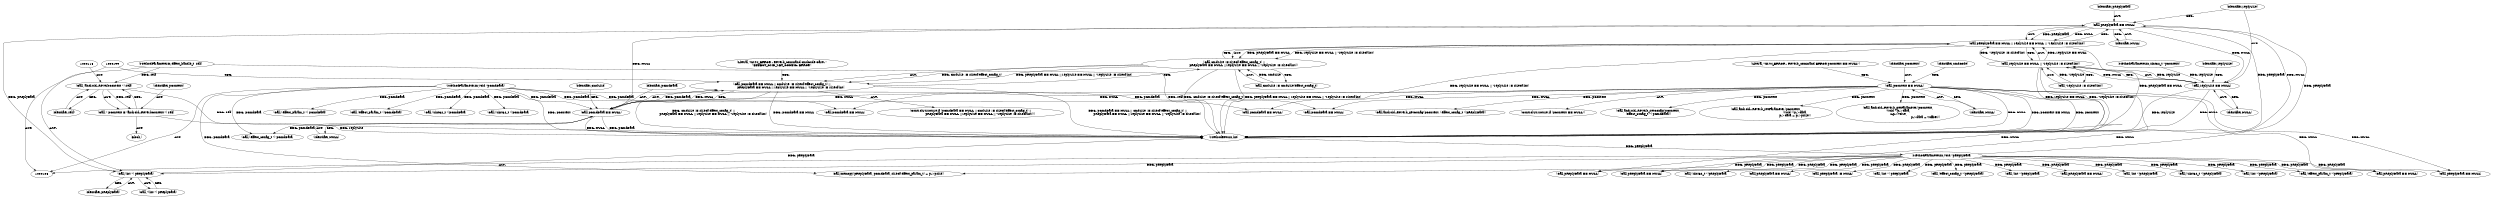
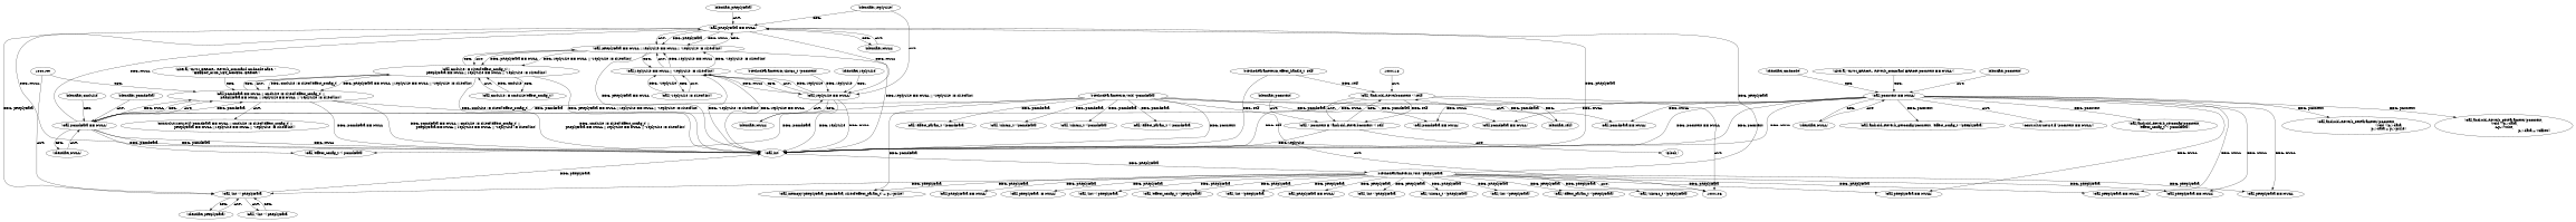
  digraph {
    n1 [label="(Call,pReplyData == NULL)"]
    n2 [label="(Call,pReplyData == NULL || replySize == NULL || *replySize != sizeof(int))"]
    n3 [label="(Call,replySize == NULL)"]
    n4 [label="(Call,(int *) pReplyData)"]
    n5 [label="(Identifier,NULL)"]
-   n6 [label="(MethodReturn,int)"]
+   n6 [label="(Call,int)"]
    n7 [label="(Call,cmdSize != sizeof(effect_config_t) ||\n                    pReplyData == NULL || replySize == NULL || *replySize != sizeof(int))"]
    n8 [label="(Call,replySize == NULL || *replySize != sizeof(int))"]
    n9 [label="(Identifier,NULL)"]
    n10 [label="(Identifier,pReplyData)"]
    n11 [label="(Call,*(int *) pReplyData)"]
    n12 [label="(MethodParameterIn,void *pReplyData)"]
    n13 [label="(Call,pReplyData == NULL)"]
    n14 [label="(Call,(effect_config_t *)pReplyData)"]
    n15 [label="(Call,pReplyData == NULL)"]
    n16 [label="(Call,(int *)pReplyData)"]
    n17 [label="(Call,pReplyData == NULL)"]
    n18 [label="(Call,pReplyData == NULL)"]
    n19 [label="(Call,memcpy(pReplyData, pCmdData, sizeof(effect_param_t) + p->psize))"]
    n20 [label="(Call,pReplyData == NULL)"]
    n21 [label="(Call,(int *)pReplyData)"]
    n22 [label="(Call,(uint32_t *)pReplyData)"]
    n23 [label="(Call,(int *)pReplyData)"]
    n24 [label="(Call,(effect_param_t *)pReplyData)"]
    n25 [label="(Call,(uint32_t *)pReplyData)"]
    n26 [label="(Call,pReplyData == NULL)"]
    n27 [label="(Call,pReplyData != NULL)"]
    n28 [label="(Call,(int *) pReplyData)"]
    1000106
    n30 [label="(Call,pCmdData == NULL)"]
    n31 [label="(Call,pCmdData == NULL || cmdSize != sizeof(effect_config_t) ||\n                    pReplyData == NULL || replySize == NULL || *replySize != sizeof(int))"]
    n32 [label="(Call,(effect_config_t *) pCmdData)"]
    n33 [label="(Identifier,NULL)"]
    n34 [label="(ControlStructure,if (pCmdData == NULL || cmdSize != sizeof(effect_config_t) ||\n                    pReplyData == NULL || replySize == NULL || *replySize != sizeof(int)))"]
    n35 [label="(MethodParameterIn,void *pCmdData)"]
    n36 [label="(Call,(uint32_t *)pCmdData)"]
    n37 [label="(Call,pCmdData == NULL)"]
    n38 [label="(Call,pCmdData == NULL)"]
    n39 [label="(Call,(effect_param_t *) pCmdData)"]
    n40 [label="(Call,pCmdData == NULL)"]
    n41 [label="(Call,(effect_param_t *)pCmdData)"]
    n42 [label="(Call,(uint32_t *)pCmdData)"]
    n43 [label="(Call,pContext == NULL)"]
    n44 [label="(Call,android::Reverb_setParameter(pContext,\n                                                              (void *)p->data,\n                                                              p->data + p->psize))"]
    n45 [label="(Call,android::Reverb_getParameter(pContext,\n (void *)p->data,\n &p->vsize,\n                                                          p->data + voffset))"]
    n46 [label="(Identifier,NULL)"]
    n47 [label="(Call,android::Reverb_getConfig(pContext, (effect_config_t *)pReplyData))"]
    n48 [label="(ControlStructure,if (pContext == NULL))"]
    n49 [label="(Call,android::Reverb_setConfig(pContext,\n (effect_config_t *) pCmdData))"]
    n50 [label="(Call,* pContext = (android::ReverbContext *) self)"]
    n51 [label="(Call,(android::ReverbContext *) self)"]
    n52 [label="(Block,)"]
    n53 [label="(Identifier,self)"]
    n54 [label="(MethodParameterIn,effect_handle_t  self)"]
    n55 [label="(Call,cmdSize != cmdSize(effect_config_t))"]
    n56 [label="(Call,*replySize != sizeof(int))"]
    n57 [label="(Identifier,pContext)"]
    n58 [label="(Identifier,pReplyData)"]
    n59 [label="(Identifier,pCmdData)"]
    n60 [label="(Identifier,cmdCode)"]
    n61 [label="(Literal,\"\tLVM_ERROR : Reverb_command cmdCode Case: \"\n \"EFFECT_CMD_SET_CONFIG: ERROR\")"]
    n62 [label="(Identifier,pContext)"]
    n63 [label="(Literal,\"\tLVM_ERROR : Reverb_command ERROR pContext == NULL\")"]
    n64 [label="(Identifier,cmdSize)"]
    n65 [label="(MethodParameterIn,uint32_t *pContext)"]
    n66 [label="(Identifier,replySize)"]
    n67 [label="(Identifier,replySize)"]
    1000118
    1000199
    n1 -> n2 [label="AST: "]
    n1 -> n2 [label="DDG: pReplyData"]
    n1 -> n2 [label="DDG: NULL"]
    n1 -> n3 [label="DDG: NULL"]
    n1 -> n4 [label="DDG: pReplyData"]
    n1 -> n5 [label="CFG: "]
    n1 -> n6 [label="DDG: pReplyData"]
    n1 -> n6 [label="DDG: NULL"]
    n2 -> n1 [label="CFG: "]
    n2 -> n6 [label="DDG: pReplyData == NULL"]
    n2 -> n6 [label="DDG: replySize == NULL || *replySize != sizeof(int)"]
    n2 -> n7 [label="AST: "]
    n2 -> n7 [label="DDG: pReplyData == NULL"]
    n2 -> n7 [label="DDG: replySize == NULL || *replySize != sizeof(int)"]
    n2 -> n8 [label="CFG: "]
    n3 -> n6 [label="DDG: NULL"]
    n3 -> n6 [label="DDG: replySize"]
    n3 -> n8 [label="AST: "]
    n3 -> n8 [label="DDG: replySize"]
    n3 -> n8 [label="DDG: NULL"]
    n3 -> n9 [label="CFG: "]
    n4 -> n6 [label="DDG: pReplyData"]
    n4 -> n10 [label="CFG: "]
    n4 -> n11 [label="AST: "]
    n5 -> n1 [label="AST: "]
    n6 -> n12 [label="DDG: pReplyData"]
    n7 -> n2 [label="CFG: "]
    n7 -> n6 [label="DDG: cmdSize != sizeof(effect_config_t)"]
    n7 -> n6 [label="DDG: pReplyData == NULL || replySize == NULL || *replySize != sizeof(int)"]
    n7 -> n31 [label="AST: "]
    n7 -> n31 [label="DDG: cmdSize != sizeof(effect_config_t)"]
    n7 -> n31 [label="DDG: pReplyData == NULL || replySize == NULL || *replySize != sizeof(int)"]
    n7 -> n55 [label="CFG: "]
    n8 -> n2 [label="AST: "]
    n8 -> n2 [label="DDG: replySize == NULL"]
    n8 -> n2 [label="DDG: *replySize != sizeof(int)"]
    n8 -> n3 [label="CFG: "]
    n8 -> n6 [label="DDG: replySize == NULL"]
    n8 -> n6 [label="DDG: *replySize != sizeof(int)"]
    n8 -> n56 [label="CFG: "]
    n9 -> n3 [label="AST: "]
    n10 -> n4 [label="AST: "]
    n11 -> n4 [label="CFG: "]
    n12 -> n1 [label="DDG: pReplyData"]
    n12 -> n4 [label="DDG: pReplyData"]
    n12 -> n13 [label="DDG: pReplyData"]
    n12 -> n14 [label="DDG: pReplyData"]
    n12 -> n15 [label="DDG: pReplyData"]
    n12 -> n16 [label="DDG: pReplyData"]
    n12 -> n17 [label="DDG: pReplyData"]
    n12 -> n18 [label="DDG: pReplyData"]
    n12 -> n19 [label="DDG: pReplyData"]
    n12 -> n20 [label="DDG: pReplyData"]
    n12 -> n21 [label="DDG: pReplyData"]
    n12 -> n22 [label="DDG: pReplyData"]
    n12 -> n23 [label="DDG: pReplyData"]
    n12 -> n24 [label="DDG: pReplyData"]
    n12 -> n25 [label="DDG: pReplyData"]
    n12 -> n26 [label="DDG: pReplyData"]
    n12 -> n27 [label="DDG: pReplyData"]
    n12 -> n28 [label="DDG: pReplyData"]
    n12 -> 1000106 [label="AST: "]
    n30 -> n1 [label="DDG: NULL"]
    n30 -> n6 [label="DDG: NULL"]
    n30 -> n6 [label="DDG: pCmdData"]
    n30 -> n31 [label="AST: "]
    n30 -> n31 [label="DDG: pCmdData"]
    n30 -> n31 [label="DDG: NULL"]
    n30 -> n32 [label="DDG: pCmdData"]
    n30 -> n33 [label="CFG: "]
    n31 -> n6 [label="DDG: pCmdData == NULL || cmdSize != sizeof(effect_config_t) ||\n                    pReplyData == NULL || replySize == NULL || *replySize != sizeof(int)"]
    n31 -> n6 [label="DDG: cmdSize != sizeof(effect_config_t) ||\n                    pReplyData == NULL || replySize == NULL || *replySize != sizeof(int)"]
    n31 -> n6 [label="DDG: pCmdData == NULL"]
    n31 -> n7 [label="CFG: "]
    n31 -> n30 [label="CFG: "]
    n31 -> n34 [label="AST: "]
    n33 -> n30 [label="AST: "]
    n35 -> n6 [label="DDG: pContext"]
    n35 -> n19 [label="DDG: pCmdData"]
    n35 -> 1000106 [label="AST: "]
    n35 -> n30 [label="DDG: pCmdData"]
    n35 -> n32 [label="DDG: pCmdData"]
    n35 -> n36 [label="DDG: pCmdData"]
    n35 -> n37 [label="DDG: pCmdData"]
    n35 -> n38 [label="DDG: pCmdData"]
    n35 -> n39 [label="DDG: pCmdData"]
    n35 -> n40 [label="DDG: pCmdData"]
    n35 -> n41 [label="DDG: pCmdData"]
    n35 -> n42 [label="DDG: pCmdData"]
    n43 -> n6 [label="DDG: pContext == NULL"]
    n43 -> n6 [label="DDG: pContext"]
    n43 -> n6 [label="DDG: NULL"]
    n43 -> n13 [label="DDG: NULL"]
    n43 -> n15 [label="DDG: NULL"]
    n43 -> n17 [label="DDG: NULL"]
    n43 -> n20 [label="DDG: NULL"]
    n43 -> n30 [label="DDG: NULL"]
    n43 -> n37 [label="DDG: NULL"]
    n43 -> n38 [label="DDG: NULL"]
    n43 -> n40 [label="DDG: NULL"]
    n43 -> n44 [label="DDG: pContext"]
    n43 -> n45 [label="DDG: pContext"]
    n43 -> n46 [label="CFG: "]
    n43 -> n47 [label="DDG: pContext"]
    n43 -> n48 [label="AST: "]
    n43 -> n49 [label="DDG: pContext"]
    n46 -> n43 [label="AST: "]
    n50 -> n6 [label="DDG: replySize"]
    n50 -> n51 [label="CFG: "]
    n50 -> n52 [label="AST: "]
    n51 -> n6 [label="DDG: self"]
    n51 -> n50 [label="AST: "]
    n51 -> n50 [label="DDG: self"]
-   n51 -> n53 [label="CFG: "]
+   n51 -> n53 [label="DDG: "]
    n53 -> n51 [label="AST: "]
    n54 -> n6 [label="DDG: self"]
-   n54 -> 1000106 [label="AST: "]
+   n51 -> 1000106 [label="AST: "]
    n54 -> n51 [label="DDG: self"]
    n55 -> n7 [label="AST: "]
    n55 -> n7 [label="DDG: cmdSize"]
    n56 -> n8 [label="AST: "]
    n56 -> n8 [label="DDG: *replySize"]
    n57 -> n43 [label="AST: "]
    n58 -> n1 [label="AST: "]
    n59 -> n30 [label="AST: "]
    n60 -> n43 [label="CFG: "]
    n61 -> n31 [label="CFG: "]
    n62 -> n50 [label="AST: "]
    n63 -> n43 [label="CFG: "]
    n64 -> n30 [label="CFG: "]
    n65 -> n3 [label="DDG: replySize"]
    n66 -> n3 [label="CFG: "]
    n67 -> n1 [label="CFG: "]
    n67 -> n3 [label="AST: "]
    1000118 -> n51 [label="AST: "]
    1000199 -> n4 [label="AST: "]
    1000199 -> n31 [label="CFG: "]
  }
